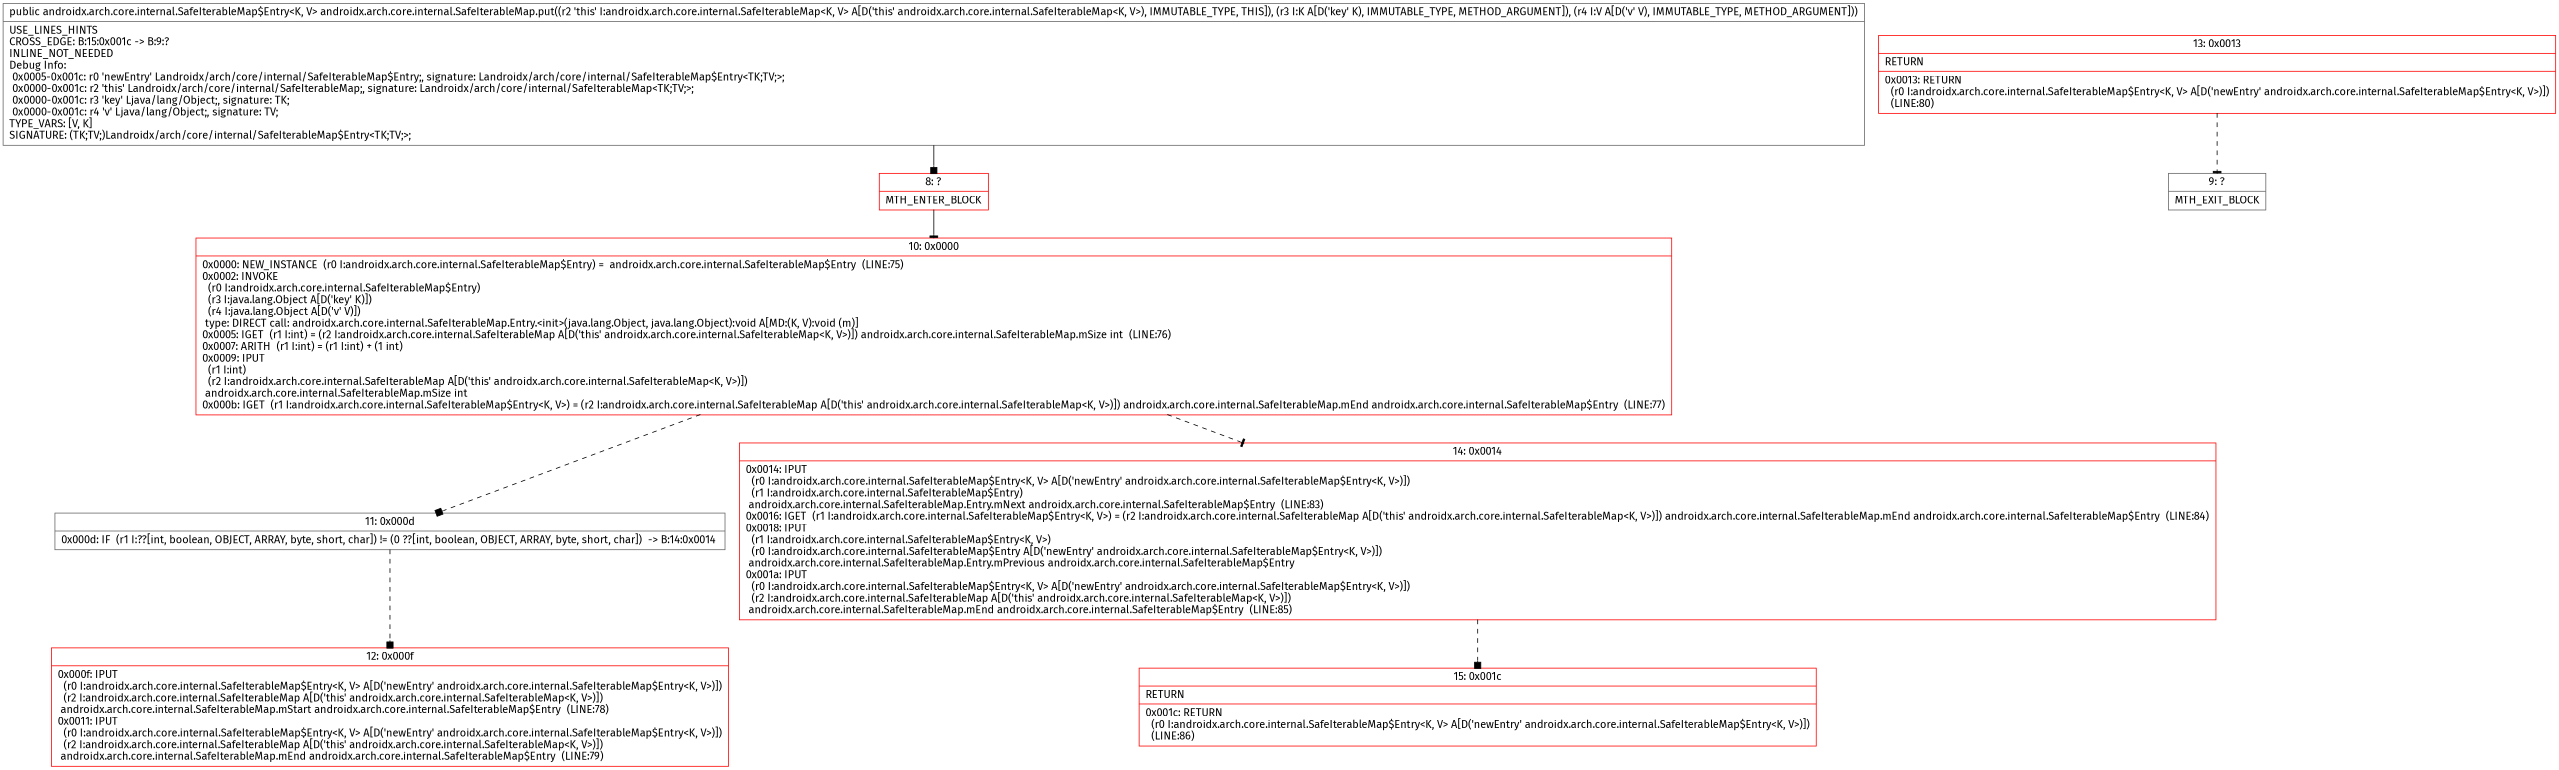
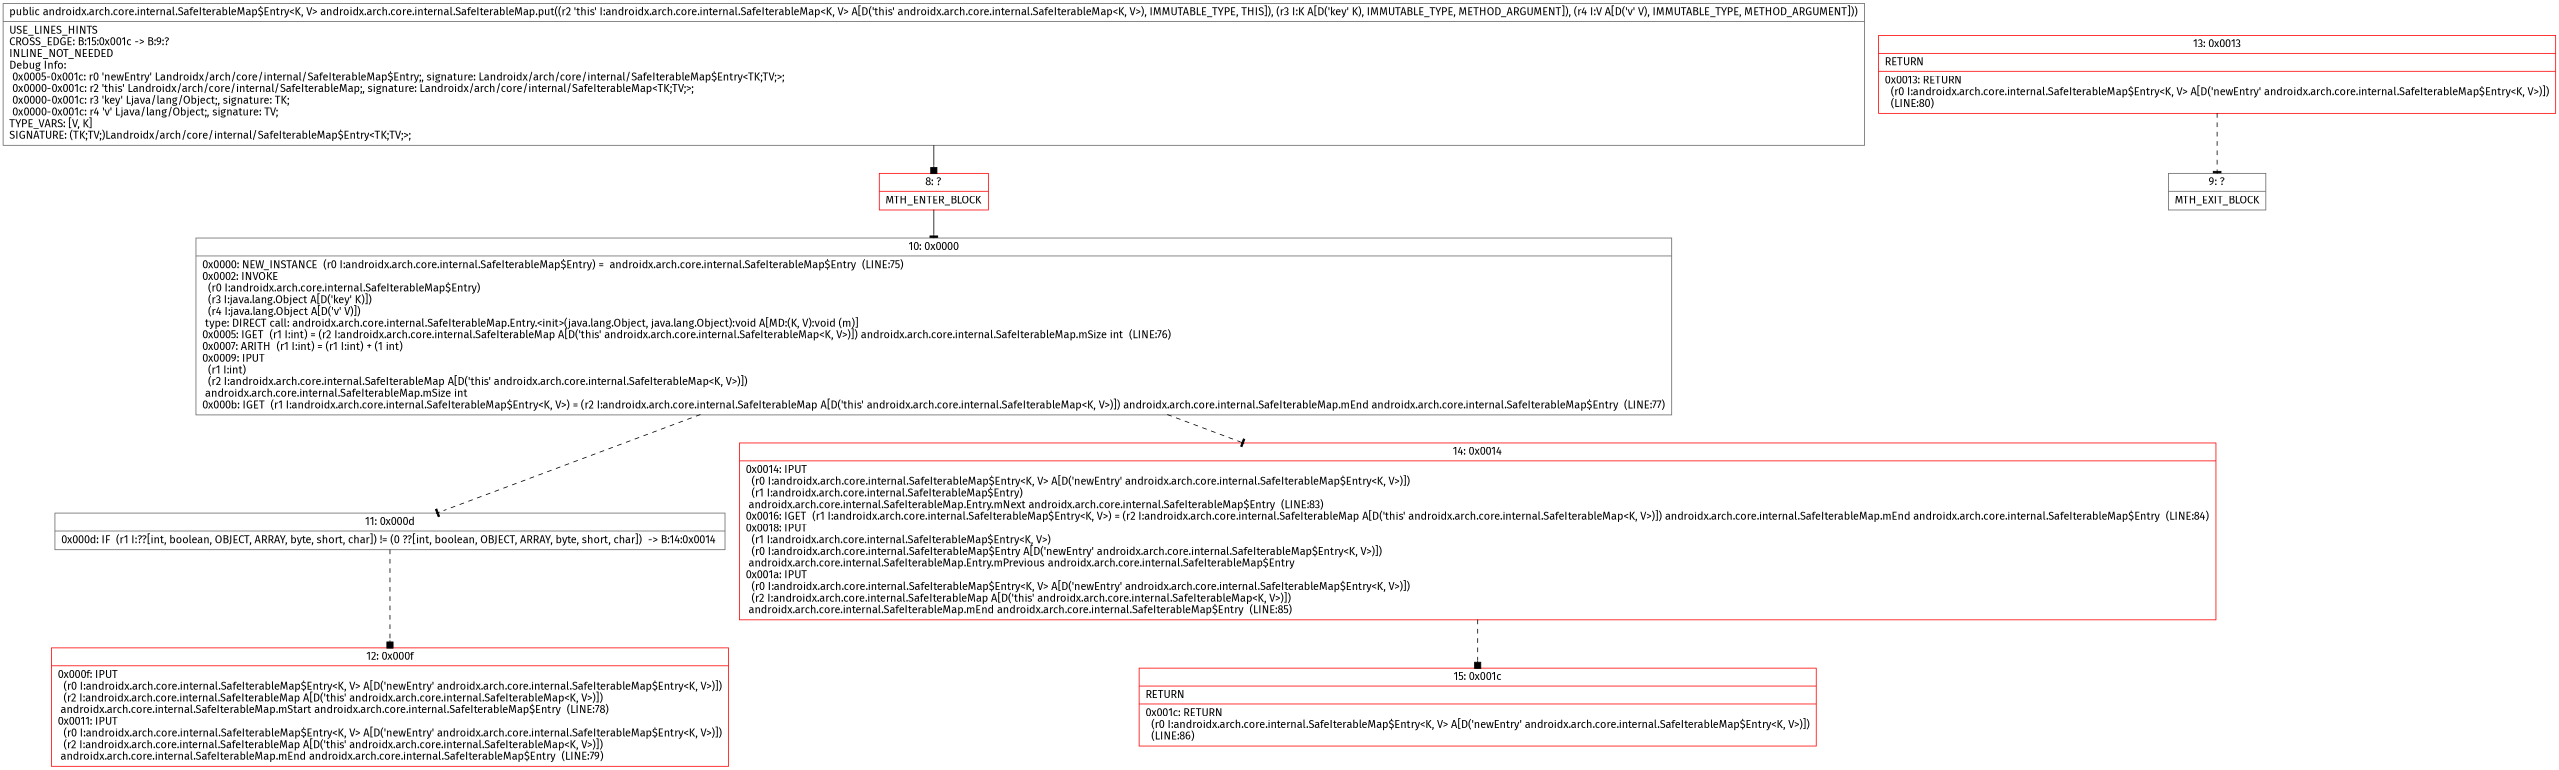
  digraph {
    fontname="Fira Sans"
    node [color=red fontname="Fira Sans" shape=record]
    edge [arrowhead=box fontname="Fira Sans" style=dashed]
    n1 [label="{8\:\ ?|MTH_ENTER_BLOCK\l}"]
-   n2 [label="{10\:\ 0x0000|0x0000: NEW_INSTANCE  (r0 I:androidx.arch.core.internal.SafeIterableMap$Entry) =  androidx.arch.core.internal.SafeIterableMap$Entry  (LINE:75)\l0x0002: INVOKE  \l  (r0 I:androidx.arch.core.internal.SafeIterableMap$Entry)\l  (r3 I:java.lang.Object A[D('key' K)])\l  (r4 I:java.lang.Object A[D('v' V)])\l type: DIRECT call: androidx.arch.core.internal.SafeIterableMap.Entry.\<init\>(java.lang.Object, java.lang.Object):void A[MD:(K, V):void (m)]\l0x0005: IGET  (r1 I:int) = (r2 I:androidx.arch.core.internal.SafeIterableMap A[D('this' androidx.arch.core.internal.SafeIterableMap\<K, V\>)]) androidx.arch.core.internal.SafeIterableMap.mSize int  (LINE:76)\l0x0007: ARITH  (r1 I:int) = (r1 I:int) + (1 int) \l0x0009: IPUT  \l  (r1 I:int)\l  (r2 I:androidx.arch.core.internal.SafeIterableMap A[D('this' androidx.arch.core.internal.SafeIterableMap\<K, V\>)])\l androidx.arch.core.internal.SafeIterableMap.mSize int \l0x000b: IGET  (r1 I:androidx.arch.core.internal.SafeIterableMap$Entry\<K, V\>) = (r2 I:androidx.arch.core.internal.SafeIterableMap A[D('this' androidx.arch.core.internal.SafeIterableMap\<K, V\>)]) androidx.arch.core.internal.SafeIterableMap.mEnd androidx.arch.core.internal.SafeIterableMap$Entry  (LINE:77)\l}"]
+   n2 [color=gray40 label="{10\:\ 0x0000|0x0000: NEW_INSTANCE  (r0 I:androidx.arch.core.internal.SafeIterableMap$Entry) =  androidx.arch.core.internal.SafeIterableMap$Entry  (LINE:75)\l0x0002: INVOKE  \l  (r0 I:androidx.arch.core.internal.SafeIterableMap$Entry)\l  (r3 I:java.lang.Object A[D('key' K)])\l  (r4 I:java.lang.Object A[D('v' V)])\l type: DIRECT call: androidx.arch.core.internal.SafeIterableMap.Entry.\<init\>(java.lang.Object, java.lang.Object):void A[MD:(K, V):void (m)]\l0x0005: IGET  (r1 I:int) = (r2 I:androidx.arch.core.internal.SafeIterableMap A[D('this' androidx.arch.core.internal.SafeIterableMap\<K, V\>)]) androidx.arch.core.internal.SafeIterableMap.mSize int  (LINE:76)\l0x0007: ARITH  (r1 I:int) = (r1 I:int) + (1 int) \l0x0009: IPUT  \l  (r1 I:int)\l  (r2 I:androidx.arch.core.internal.SafeIterableMap A[D('this' androidx.arch.core.internal.SafeIterableMap\<K, V\>)])\l androidx.arch.core.internal.SafeIterableMap.mSize int \l0x000b: IGET  (r1 I:androidx.arch.core.internal.SafeIterableMap$Entry\<K, V\>) = (r2 I:androidx.arch.core.internal.SafeIterableMap A[D('this' androidx.arch.core.internal.SafeIterableMap\<K, V\>)]) androidx.arch.core.internal.SafeIterableMap.mEnd androidx.arch.core.internal.SafeIterableMap$Entry  (LINE:77)\l}"]
    n3 [color=gray40 label="{11\:\ 0x000d|0x000d: IF  (r1 I:??[int, boolean, OBJECT, ARRAY, byte, short, char]) != (0 ??[int, boolean, OBJECT, ARRAY, byte, short, char])  \-\> B:14:0x0014 \l}"]
    n4 [label="{14\:\ 0x0014|0x0014: IPUT  \l  (r0 I:androidx.arch.core.internal.SafeIterableMap$Entry\<K, V\> A[D('newEntry' androidx.arch.core.internal.SafeIterableMap$Entry\<K, V\>)])\l  (r1 I:androidx.arch.core.internal.SafeIterableMap$Entry)\l androidx.arch.core.internal.SafeIterableMap.Entry.mNext androidx.arch.core.internal.SafeIterableMap$Entry  (LINE:83)\l0x0016: IGET  (r1 I:androidx.arch.core.internal.SafeIterableMap$Entry\<K, V\>) = (r2 I:androidx.arch.core.internal.SafeIterableMap A[D('this' androidx.arch.core.internal.SafeIterableMap\<K, V\>)]) androidx.arch.core.internal.SafeIterableMap.mEnd androidx.arch.core.internal.SafeIterableMap$Entry  (LINE:84)\l0x0018: IPUT  \l  (r1 I:androidx.arch.core.internal.SafeIterableMap$Entry\<K, V\>)\l  (r0 I:androidx.arch.core.internal.SafeIterableMap$Entry A[D('newEntry' androidx.arch.core.internal.SafeIterableMap$Entry\<K, V\>)])\l androidx.arch.core.internal.SafeIterableMap.Entry.mPrevious androidx.arch.core.internal.SafeIterableMap$Entry \l0x001a: IPUT  \l  (r0 I:androidx.arch.core.internal.SafeIterableMap$Entry\<K, V\> A[D('newEntry' androidx.arch.core.internal.SafeIterableMap$Entry\<K, V\>)])\l  (r2 I:androidx.arch.core.internal.SafeIterableMap A[D('this' androidx.arch.core.internal.SafeIterableMap\<K, V\>)])\l androidx.arch.core.internal.SafeIterableMap.mEnd androidx.arch.core.internal.SafeIterableMap$Entry  (LINE:85)\l}"]
    n5 [label="{12\:\ 0x000f|0x000f: IPUT  \l  (r0 I:androidx.arch.core.internal.SafeIterableMap$Entry\<K, V\> A[D('newEntry' androidx.arch.core.internal.SafeIterableMap$Entry\<K, V\>)])\l  (r2 I:androidx.arch.core.internal.SafeIterableMap A[D('this' androidx.arch.core.internal.SafeIterableMap\<K, V\>)])\l androidx.arch.core.internal.SafeIterableMap.mStart androidx.arch.core.internal.SafeIterableMap$Entry  (LINE:78)\l0x0011: IPUT  \l  (r0 I:androidx.arch.core.internal.SafeIterableMap$Entry\<K, V\> A[D('newEntry' androidx.arch.core.internal.SafeIterableMap$Entry\<K, V\>)])\l  (r2 I:androidx.arch.core.internal.SafeIterableMap A[D('this' androidx.arch.core.internal.SafeIterableMap\<K, V\>)])\l androidx.arch.core.internal.SafeIterableMap.mEnd androidx.arch.core.internal.SafeIterableMap$Entry  (LINE:79)\l}"]
    n6 [label="{15\:\ 0x001c|RETURN\l|0x001c: RETURN  \l  (r0 I:androidx.arch.core.internal.SafeIterableMap$Entry\<K, V\> A[D('newEntry' androidx.arch.core.internal.SafeIterableMap$Entry\<K, V\>)])\l  (LINE:86)\l}"]
    n7 [label="{13\:\ 0x0013|RETURN\l|0x0013: RETURN  \l  (r0 I:androidx.arch.core.internal.SafeIterableMap$Entry\<K, V\> A[D('newEntry' androidx.arch.core.internal.SafeIterableMap$Entry\<K, V\>)])\l  (LINE:80)\l}"]
    n8 [color=gray40 label="{9\:\ ?|MTH_EXIT_BLOCK\l}"]
    n9 [color=gray40 label="{public androidx.arch.core.internal.SafeIterableMap$Entry\<K, V\> androidx.arch.core.internal.SafeIterableMap.put((r2 'this' I:androidx.arch.core.internal.SafeIterableMap\<K, V\> A[D('this' androidx.arch.core.internal.SafeIterableMap\<K, V\>), IMMUTABLE_TYPE, THIS]), (r3 I:K A[D('key' K), IMMUTABLE_TYPE, METHOD_ARGUMENT]), (r4 I:V A[D('v' V), IMMUTABLE_TYPE, METHOD_ARGUMENT]))  | USE_LINES_HINTS\lCROSS_EDGE: B:15:0x001c \-\> B:9:?\lINLINE_NOT_NEEDED\lDebug Info:\l  0x0005\-0x001c: r0 'newEntry' Landroidx\/arch\/core\/internal\/SafeIterableMap$Entry;, signature: Landroidx\/arch\/core\/internal\/SafeIterableMap$Entry\<TK;TV;\>;\l  0x0000\-0x001c: r2 'this' Landroidx\/arch\/core\/internal\/SafeIterableMap;, signature: Landroidx\/arch\/core\/internal\/SafeIterableMap\<TK;TV;\>;\l  0x0000\-0x001c: r3 'key' Ljava\/lang\/Object;, signature: TK;\l  0x0000\-0x001c: r4 'v' Ljava\/lang\/Object;, signature: TV;\lTYPE_VARS: [V, K]\lSIGNATURE: (TK;TV;)Landroidx\/arch\/core\/internal\/SafeIterableMap$Entry\<TK;TV;\>;\l}"]
    n1 -> n2 [arrowhead=tee style=solid]
-   n2 -> n3
+   n2 -> n3 [arrowhead=tee]
    n2 -> n4 [arrowhead=tee]
    n3 -> n5
    n4 -> n6
    n7 -> n8 [arrowhead=tee]
    n9 -> n1 [style=solid]
  }
